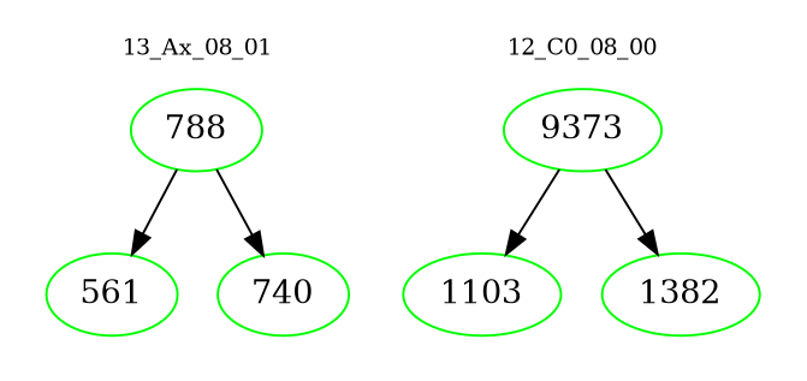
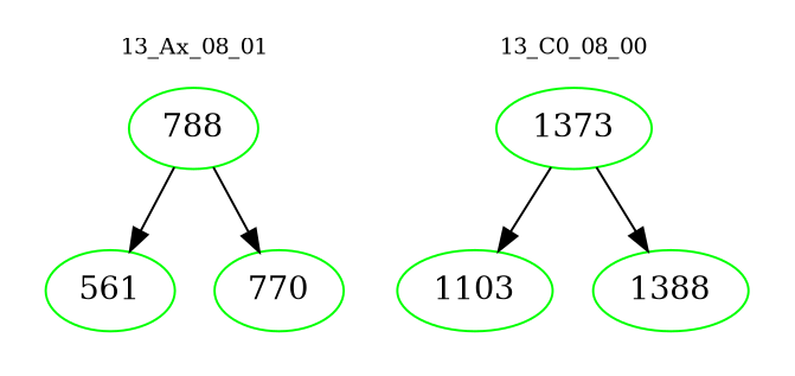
  digraph {
    node [color=green]
    edge [color=black]
    n1 [label=788]
    n2 [label=561]
-   n3 [label=740]
-   n4 [label=9373]
+   n3 [label=770]
+   n4 [label=1373]
    n5 [label=1103]
-   n6 [label=1382]
+   n6 [label=1388]
    subgraph cluster_1 {
      color=white
      fontsize=10
      label="13_Ax_08_01"
      n1
      n2
      n3
    }
    subgraph cluster_2 {
      color=white
      fontsize=10
-     label="12_C0_08_00"
+     label="13_C0_08_00"
      n4
      n5
      n6
    }
    n1 -> n2
    n1 -> n3
    n4 -> n5
    n4 -> n6
  }
